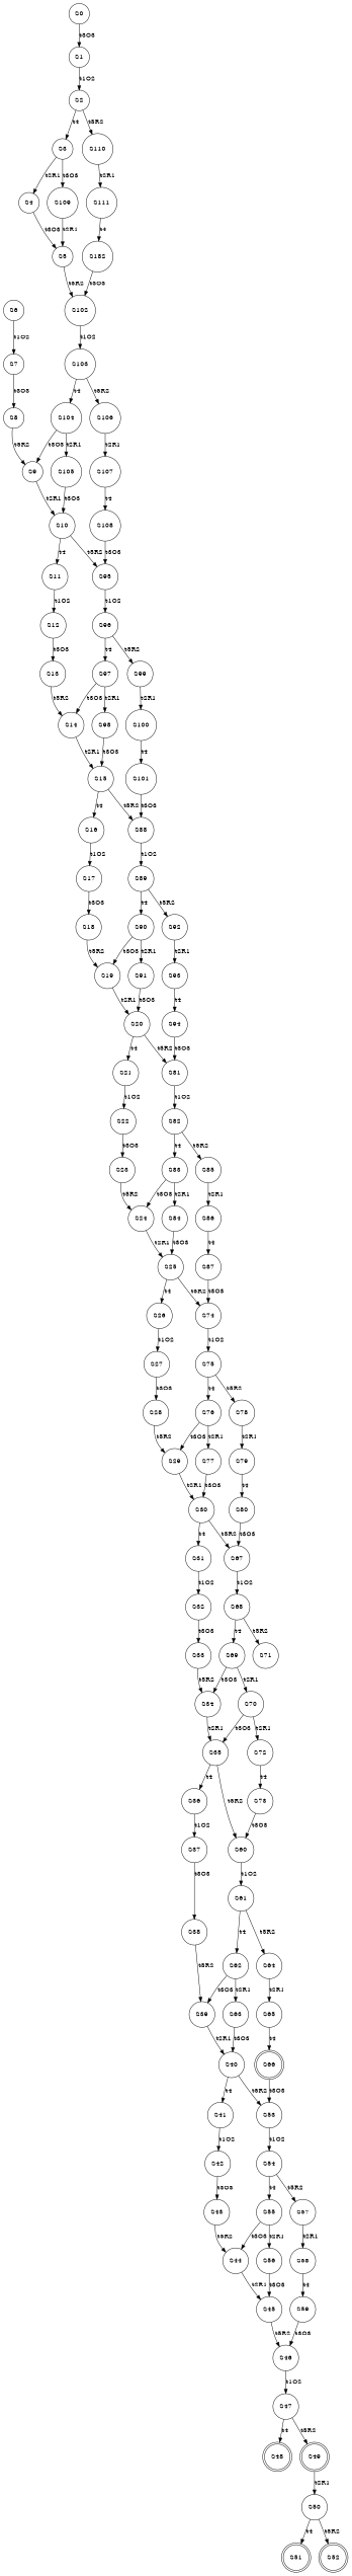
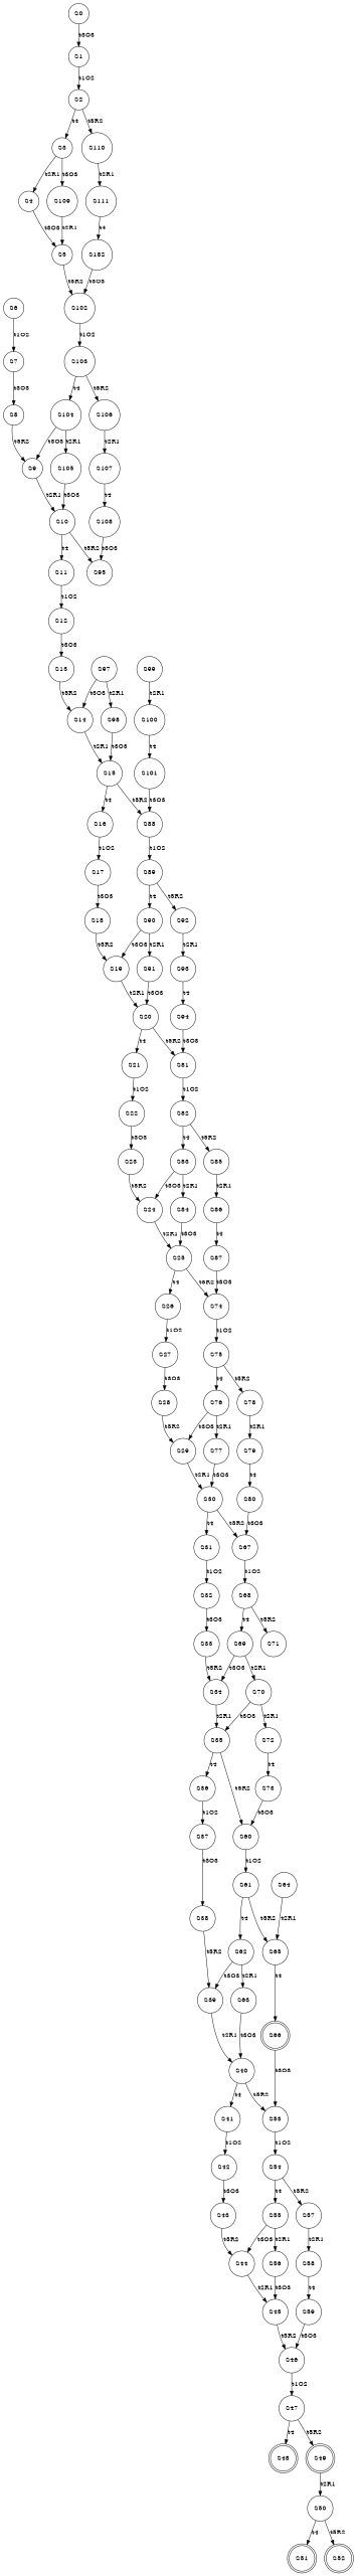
  digraph {
    node [shape=circle]
    S0
    S1
    S2
    S3
    S110
    S4
    S109
    S111
    S5
    S102
    S6
    S7
    S103
    S8
    S9
    S10
    S11
    S95
    S12
-   S96
    S13
    S14
    S15
    S16
    S88
    S17
    S89
    S18
    S19
    S20
    S21
    S81
    S22
    S82
    S23
    S24
    S25
    S26
    S74
    S27
    S75
    S28
    S29
    S30
    S31
    S67
    S32
    S68
    S33
    S34
    S35
    S36
    S60
    S37
    S61
    S38
    S39
    S40
    S41
    S53
    S42
    S54
    S43
    S44
    S45
    S46
    S47
    S48 [shape=doublecircle]
    S49 [shape=doublecircle]
    S50
    S51 [shape=doublecircle]
    S52 [shape=doublecircle]
    S55
    S57
    S56
    S58
    S59
    S62
    S64
    S63
    S65
    S66 [shape=doublecircle]
    S69
    S71
    S70
    S72
    S73
    S76
    S78
    S77
    S79
    S80
    S83
    S85
    S84
    S86
    S87
    S90
    S92
    S91
    S93
    S94
    S97
    S99
    S98
    S100
    S101
    S104
    S106
    S105
    S107
    S108
    n113 [label=S182]
    S0 -> S1 [label=t3O3]
    S1 -> S2 [label=t1O2]
    S2 -> S3 [label=t4]
    S2 -> S110 [label=t5R2]
    S3 -> S4 [label=t2R1]
    S3 -> S109 [label=t3O3]
    S110 -> S111 [label=t2R1]
    S4 -> S5 [label=t3O3]
    S109 -> S5 [label=t2R1]
    S111 -> n113 [label=t4]
    S5 -> S102 [label=t5R2]
    S102 -> S103 [label=t1O2]
    S6 -> S7 [label=t1O2]
    S7 -> S8 [label=t3O3]
    S103 -> S104 [label=t4]
    S103 -> S106 [label=t5R2]
    S8 -> S9 [label=t5R2]
    S9 -> S10 [label=t2R1]
    S10 -> S11 [label=t4]
    S10 -> S95 [label=t5R2]
    S11 -> S12 [label=t1O2]
-   S95 -> S96 [label=t1O2]
    S12 -> S13 [label=t3O3]
-   S96 -> S97 [label=t4]
-   S96 -> S99 [label=t5R2]
    S13 -> S14 [label=t5R2]
    S14 -> S15 [label=t2R1]
    S15 -> S16 [label=t4]
    S15 -> S88 [label=t5R2]
    S16 -> S17 [label=t1O2]
    S88 -> S89 [label=t1O2]
    S17 -> S18 [label=t3O3]
    S89 -> S90 [label=t4]
    S89 -> S92 [label=t5R2]
    S18 -> S19 [label=t5R2]
    S19 -> S20 [label=t2R1]
    S20 -> S21 [label=t4]
    S20 -> S81 [label=t5R2]
    S21 -> S22 [label=t1O2]
    S81 -> S82 [label=t1O2]
    S22 -> S23 [label=t3O3]
    S82 -> S83 [label=t4]
    S82 -> S85 [label=t5R2]
    S23 -> S24 [label=t5R2]
    S24 -> S25 [label=t2R1]
    S25 -> S26 [label=t4]
    S25 -> S74 [label=t5R2]
    S26 -> S27 [label=t1O2]
    S74 -> S75 [label=t1O2]
    S27 -> S28 [label=t3O3]
    S75 -> S76 [label=t4]
    S75 -> S78 [label=t5R2]
    S28 -> S29 [label=t5R2]
    S29 -> S30 [label=t2R1]
    S30 -> S31 [label=t4]
    S30 -> S67 [label=t5R2]
    S31 -> S32 [label=t1O2]
    S67 -> S68 [label=t1O2]
    S32 -> S33 [label=t3O3]
    S68 -> S69 [label=t4]
    S68 -> S71 [label=t5R2]
    S33 -> S34 [label=t5R2]
    S34 -> S35 [label=t2R1]
    S35 -> S36 [label=t4]
    S35 -> S60 [label=t5R2]
    S36 -> S37 [label=t1O2]
    S60 -> S61 [label=t1O2]
    S37 -> S38 [label=t3O3]
    S61 -> S62 [label=t4]
-   S61 -> S64 [label=t5R2]
+   S61 -> S65 [label=t5R2]
    S38 -> S39 [label=t5R2]
    S39 -> S40 [label=t2R1]
    S40 -> S41 [label=t4]
    S40 -> S53 [label=t5R2]
    S41 -> S42 [label=t1O2]
    S53 -> S54 [label=t1O2]
    S42 -> S43 [label=t3O3]
    S54 -> S55 [label=t4]
    S54 -> S57 [label=t5R2]
    S43 -> S44 [label=t5R2]
    S44 -> S45 [label=t2R1]
    S45 -> S46 [label=t5R2]
    S46 -> S47 [label=t1O2]
    S47 -> S48 [label=t4]
    S47 -> S49 [label=t5R2]
    S49 -> S50 [label=t2R1]
    S50 -> S51 [label=t4]
    S50 -> S52 [label=t5R2]
    S55 -> S44 [label=t3O3]
    S55 -> S56 [label=t2R1]
    S57 -> S58 [label=t2R1]
    S56 -> S45 [label=t3O3]
    S58 -> S59 [label=t4]
    S59 -> S46 [label=t3O3]
    S62 -> S39 [label=t3O3]
    S62 -> S63 [label=t2R1]
    S64 -> S65 [label=t2R1]
    S63 -> S40 [label=t3O3]
    S65 -> S66 [label=t4]
    S66 -> S53 [label=t3O3]
    S69 -> S34 [label=t3O3]
    S69 -> S70 [label=t2R1]
    S70 -> S35 [label=t3O3]
    S70 -> S72 [label=t2R1]
    S72 -> S73 [label=t4]
    S73 -> S60 [label=t3O3]
    S76 -> S29 [label=t3O3]
    S76 -> S77 [label=t2R1]
    S78 -> S79 [label=t2R1]
    S77 -> S30 [label=t3O3]
    S79 -> S80 [label=t4]
    S80 -> S67 [label=t3O3]
    S83 -> S24 [label=t3O3]
    S83 -> S84 [label=t2R1]
    S85 -> S86 [label=t2R1]
    S84 -> S25 [label=t3O3]
    S86 -> S87 [label=t4]
    S87 -> S74 [label=t3O3]
    S90 -> S19 [label=t3O3]
    S90 -> S91 [label=t2R1]
    S92 -> S93 [label=t2R1]
    S91 -> S20 [label=t3O3]
    S93 -> S94 [label=t4]
    S94 -> S81 [label=t3O3]
    S97 -> S14 [label=t3O3]
    S97 -> S98 [label=t2R1]
    S99 -> S100 [label=t2R1]
    S98 -> S15 [label=t3O3]
    S100 -> S101 [label=t4]
    S101 -> S88 [label=t3O3]
    S104 -> S9 [label=t3O3]
    S104 -> S105 [label=t2R1]
    S106 -> S107 [label=t2R1]
    S105 -> S10 [label=t3O3]
    S107 -> S108 [label=t4]
    S108 -> S95 [label=t3O3]
    n113 -> S102 [label=t3O3]
  }
